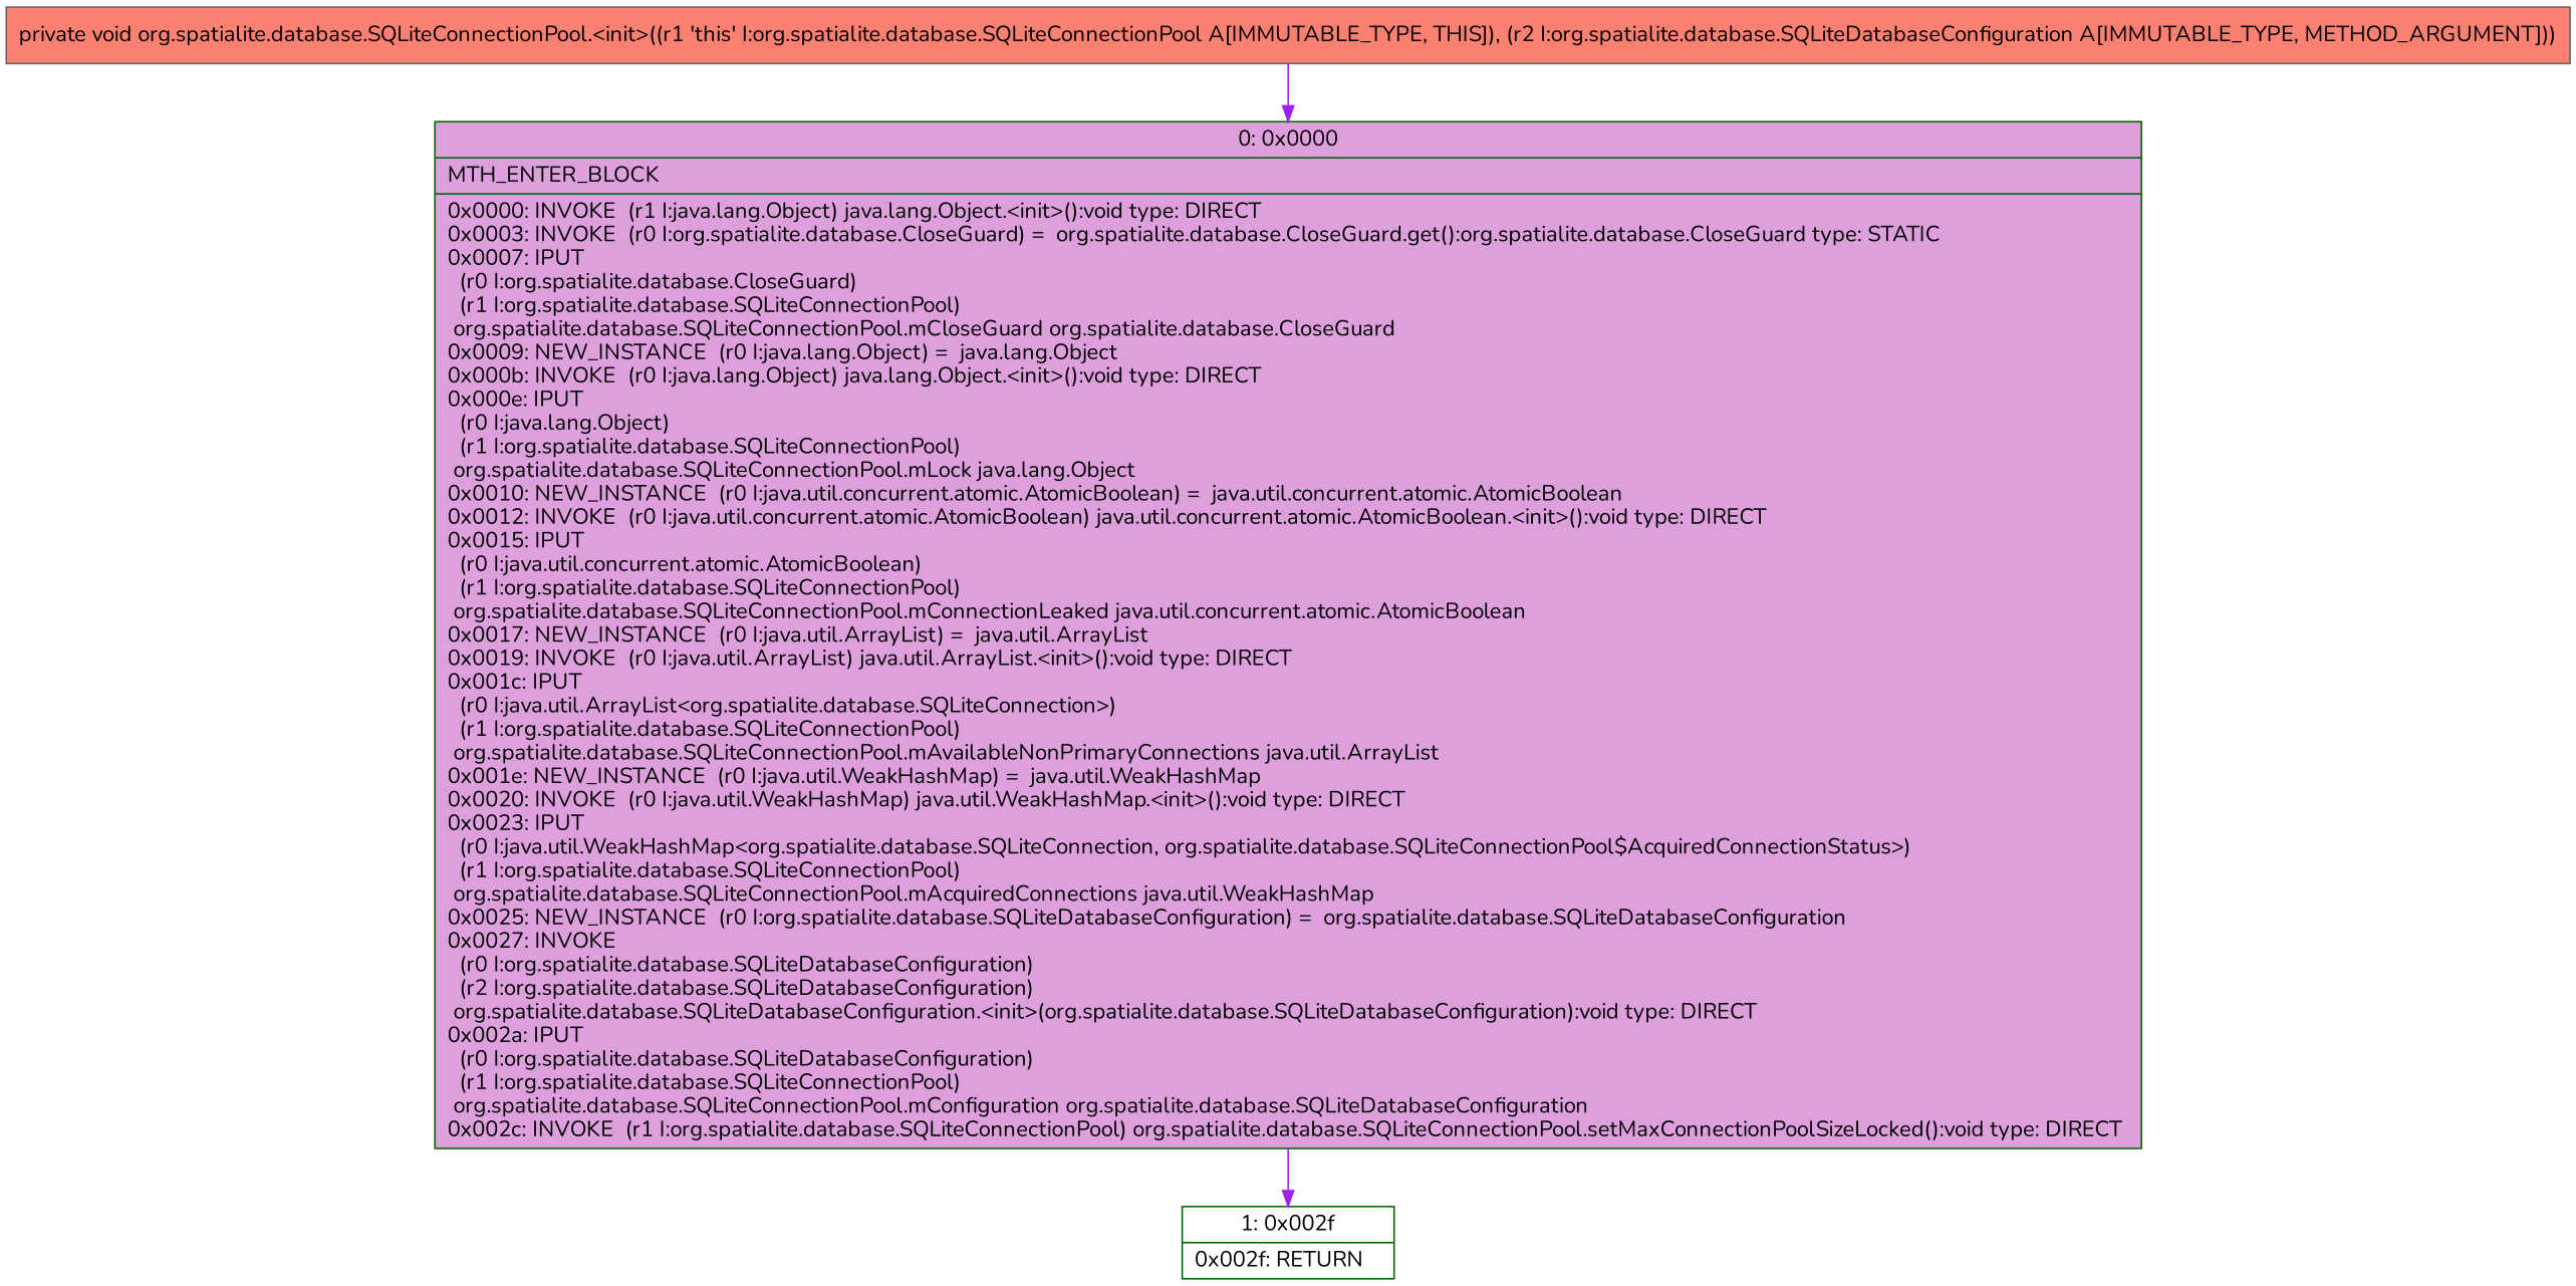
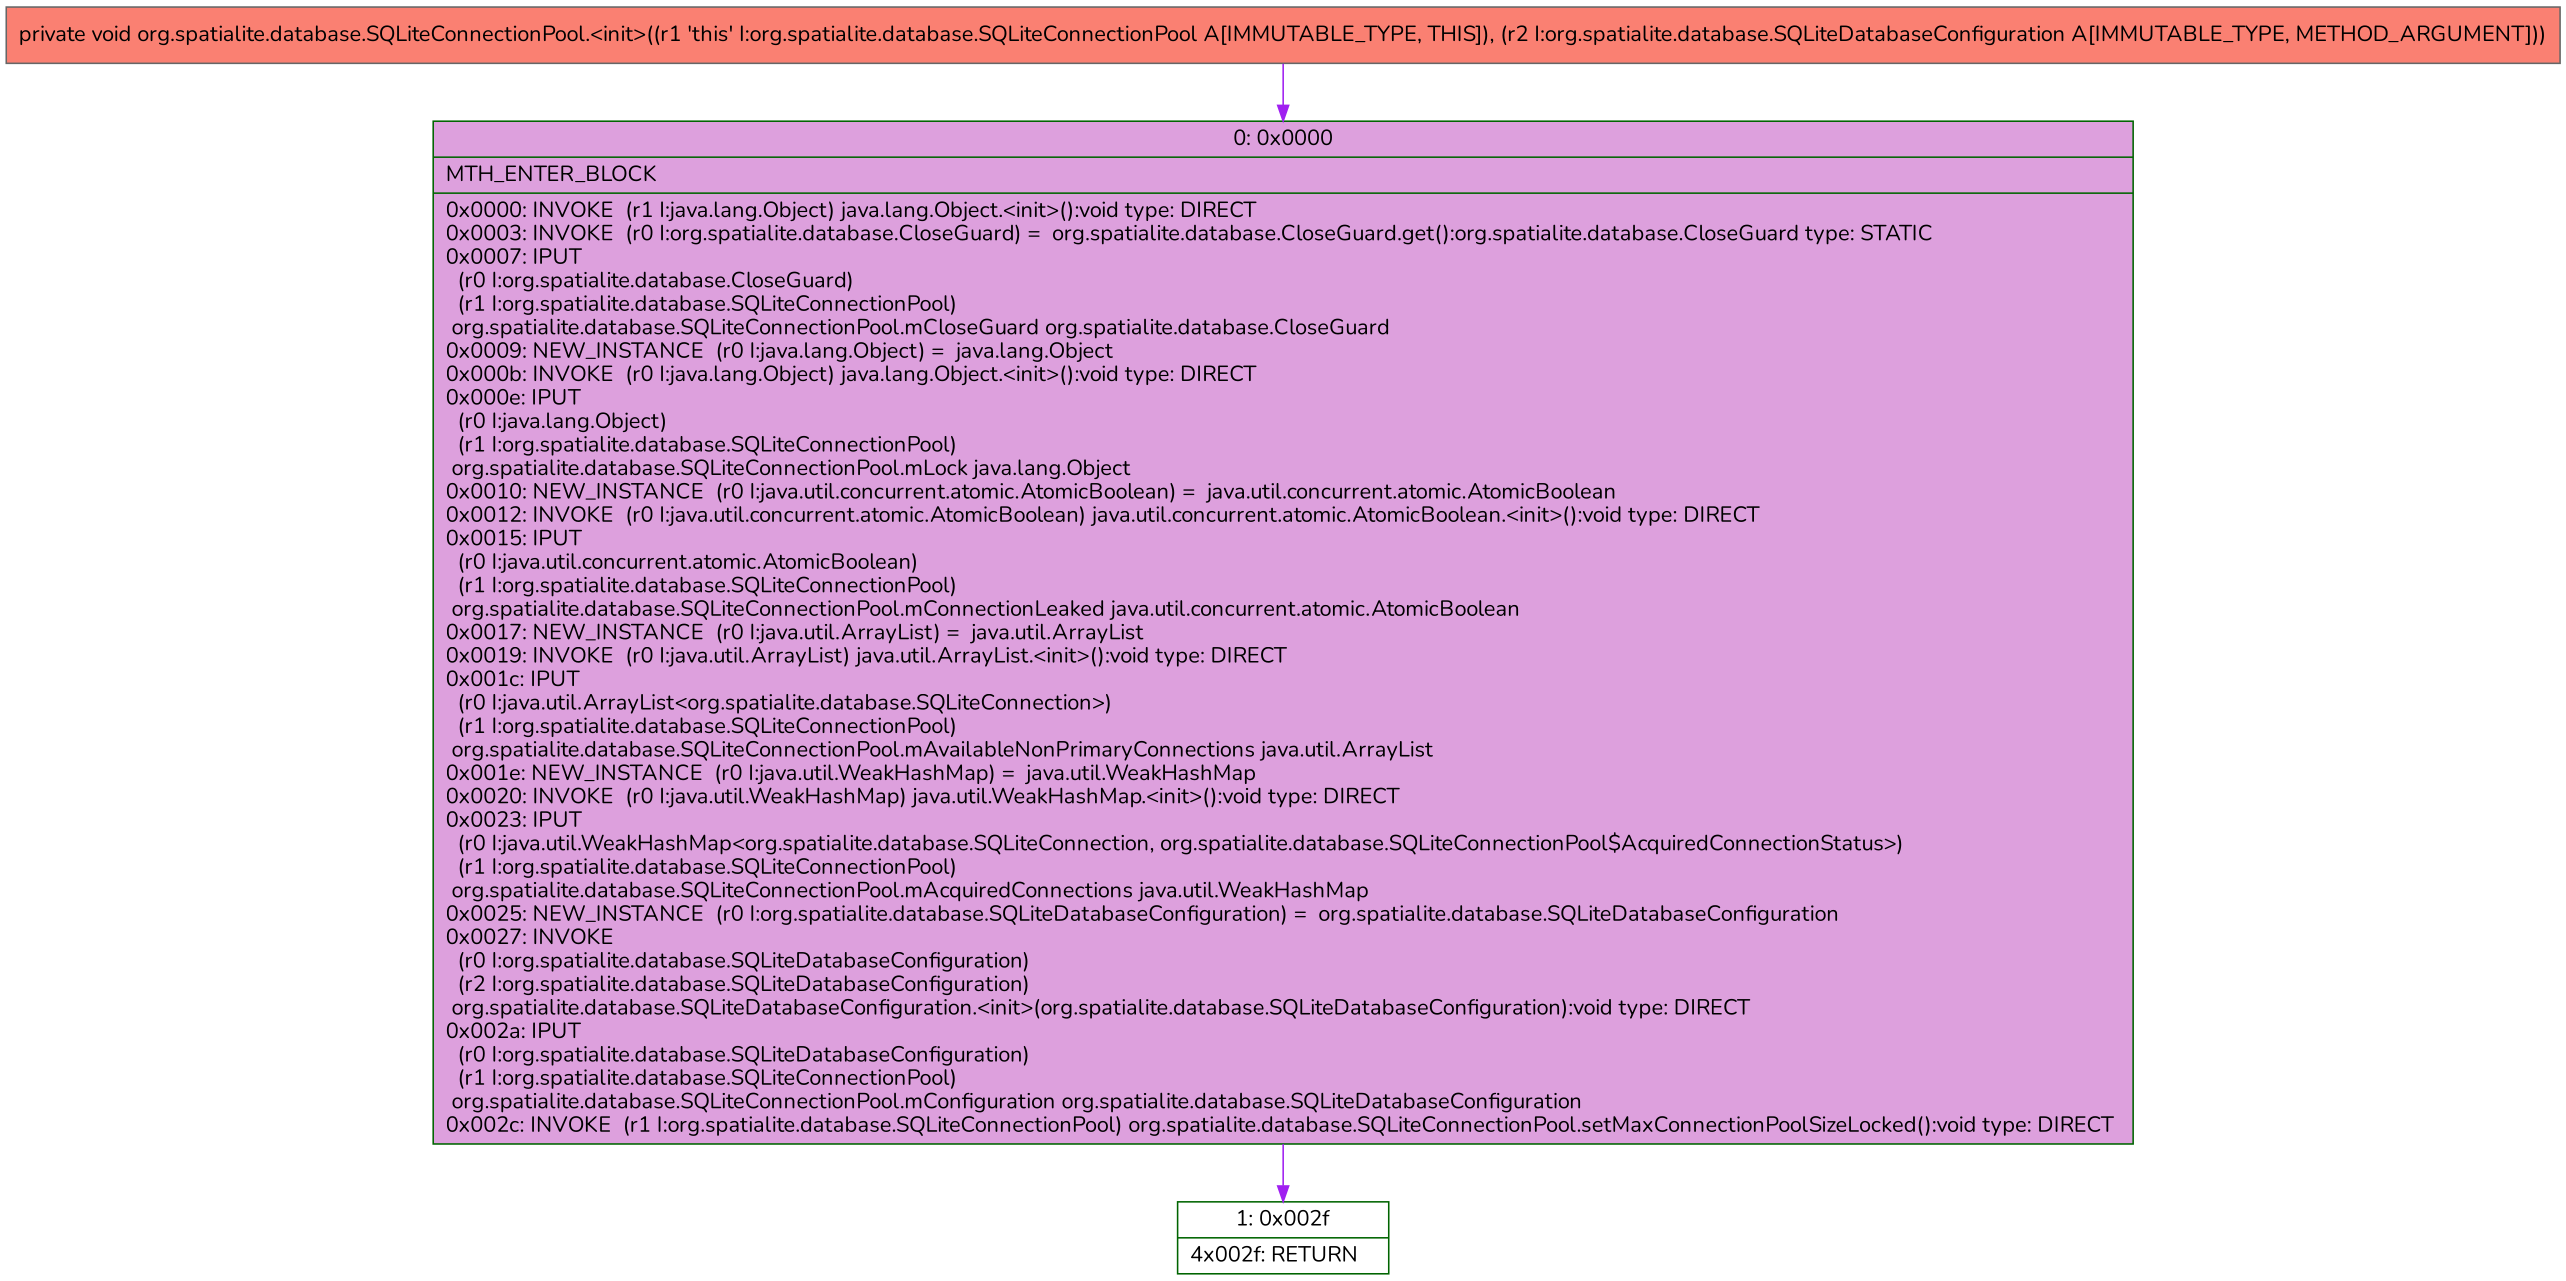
  digraph {
    fontname=Nunito
    node [shape=record style=filled color=darkgreen fontname=Nunito]
    edge [color=purple fontname=Nunito]
    n1 [label="{0\:\ 0x0000|MTH_ENTER_BLOCK\l|0x0000: INVOKE  (r1 I:java.lang.Object) java.lang.Object.\<init\>():void type: DIRECT \l0x0003: INVOKE  (r0 I:org.spatialite.database.CloseGuard) =  org.spatialite.database.CloseGuard.get():org.spatialite.database.CloseGuard type: STATIC \l0x0007: IPUT  \l  (r0 I:org.spatialite.database.CloseGuard)\l  (r1 I:org.spatialite.database.SQLiteConnectionPool)\l org.spatialite.database.SQLiteConnectionPool.mCloseGuard org.spatialite.database.CloseGuard \l0x0009: NEW_INSTANCE  (r0 I:java.lang.Object) =  java.lang.Object \l0x000b: INVOKE  (r0 I:java.lang.Object) java.lang.Object.\<init\>():void type: DIRECT \l0x000e: IPUT  \l  (r0 I:java.lang.Object)\l  (r1 I:org.spatialite.database.SQLiteConnectionPool)\l org.spatialite.database.SQLiteConnectionPool.mLock java.lang.Object \l0x0010: NEW_INSTANCE  (r0 I:java.util.concurrent.atomic.AtomicBoolean) =  java.util.concurrent.atomic.AtomicBoolean \l0x0012: INVOKE  (r0 I:java.util.concurrent.atomic.AtomicBoolean) java.util.concurrent.atomic.AtomicBoolean.\<init\>():void type: DIRECT \l0x0015: IPUT  \l  (r0 I:java.util.concurrent.atomic.AtomicBoolean)\l  (r1 I:org.spatialite.database.SQLiteConnectionPool)\l org.spatialite.database.SQLiteConnectionPool.mConnectionLeaked java.util.concurrent.atomic.AtomicBoolean \l0x0017: NEW_INSTANCE  (r0 I:java.util.ArrayList) =  java.util.ArrayList \l0x0019: INVOKE  (r0 I:java.util.ArrayList) java.util.ArrayList.\<init\>():void type: DIRECT \l0x001c: IPUT  \l  (r0 I:java.util.ArrayList\<org.spatialite.database.SQLiteConnection\>)\l  (r1 I:org.spatialite.database.SQLiteConnectionPool)\l org.spatialite.database.SQLiteConnectionPool.mAvailableNonPrimaryConnections java.util.ArrayList \l0x001e: NEW_INSTANCE  (r0 I:java.util.WeakHashMap) =  java.util.WeakHashMap \l0x0020: INVOKE  (r0 I:java.util.WeakHashMap) java.util.WeakHashMap.\<init\>():void type: DIRECT \l0x0023: IPUT  \l  (r0 I:java.util.WeakHashMap\<org.spatialite.database.SQLiteConnection, org.spatialite.database.SQLiteConnectionPool$AcquiredConnectionStatus\>)\l  (r1 I:org.spatialite.database.SQLiteConnectionPool)\l org.spatialite.database.SQLiteConnectionPool.mAcquiredConnections java.util.WeakHashMap \l0x0025: NEW_INSTANCE  (r0 I:org.spatialite.database.SQLiteDatabaseConfiguration) =  org.spatialite.database.SQLiteDatabaseConfiguration \l0x0027: INVOKE  \l  (r0 I:org.spatialite.database.SQLiteDatabaseConfiguration)\l  (r2 I:org.spatialite.database.SQLiteDatabaseConfiguration)\l org.spatialite.database.SQLiteDatabaseConfiguration.\<init\>(org.spatialite.database.SQLiteDatabaseConfiguration):void type: DIRECT \l0x002a: IPUT  \l  (r0 I:org.spatialite.database.SQLiteDatabaseConfiguration)\l  (r1 I:org.spatialite.database.SQLiteConnectionPool)\l org.spatialite.database.SQLiteConnectionPool.mConfiguration org.spatialite.database.SQLiteDatabaseConfiguration \l0x002c: INVOKE  (r1 I:org.spatialite.database.SQLiteConnectionPool) org.spatialite.database.SQLiteConnectionPool.setMaxConnectionPoolSizeLocked():void type: DIRECT \l}" fillcolor=plum]
-   n2 [label="{1\:\ 0x002f|0x002f: RETURN   \l}" fillcolor=white]
+   n2 [label="{1\:\ 0x002f|4x002f: RETURN   \l}" fillcolor=white]
    n3 [label="{private void org.spatialite.database.SQLiteConnectionPool.\<init\>((r1 'this' I:org.spatialite.database.SQLiteConnectionPool A[IMMUTABLE_TYPE, THIS]), (r2 I:org.spatialite.database.SQLiteDatabaseConfiguration A[IMMUTABLE_TYPE, METHOD_ARGUMENT])) }" fillcolor=salmon color=gray40]
    n1 -> n2
    n3 -> n1
  }
